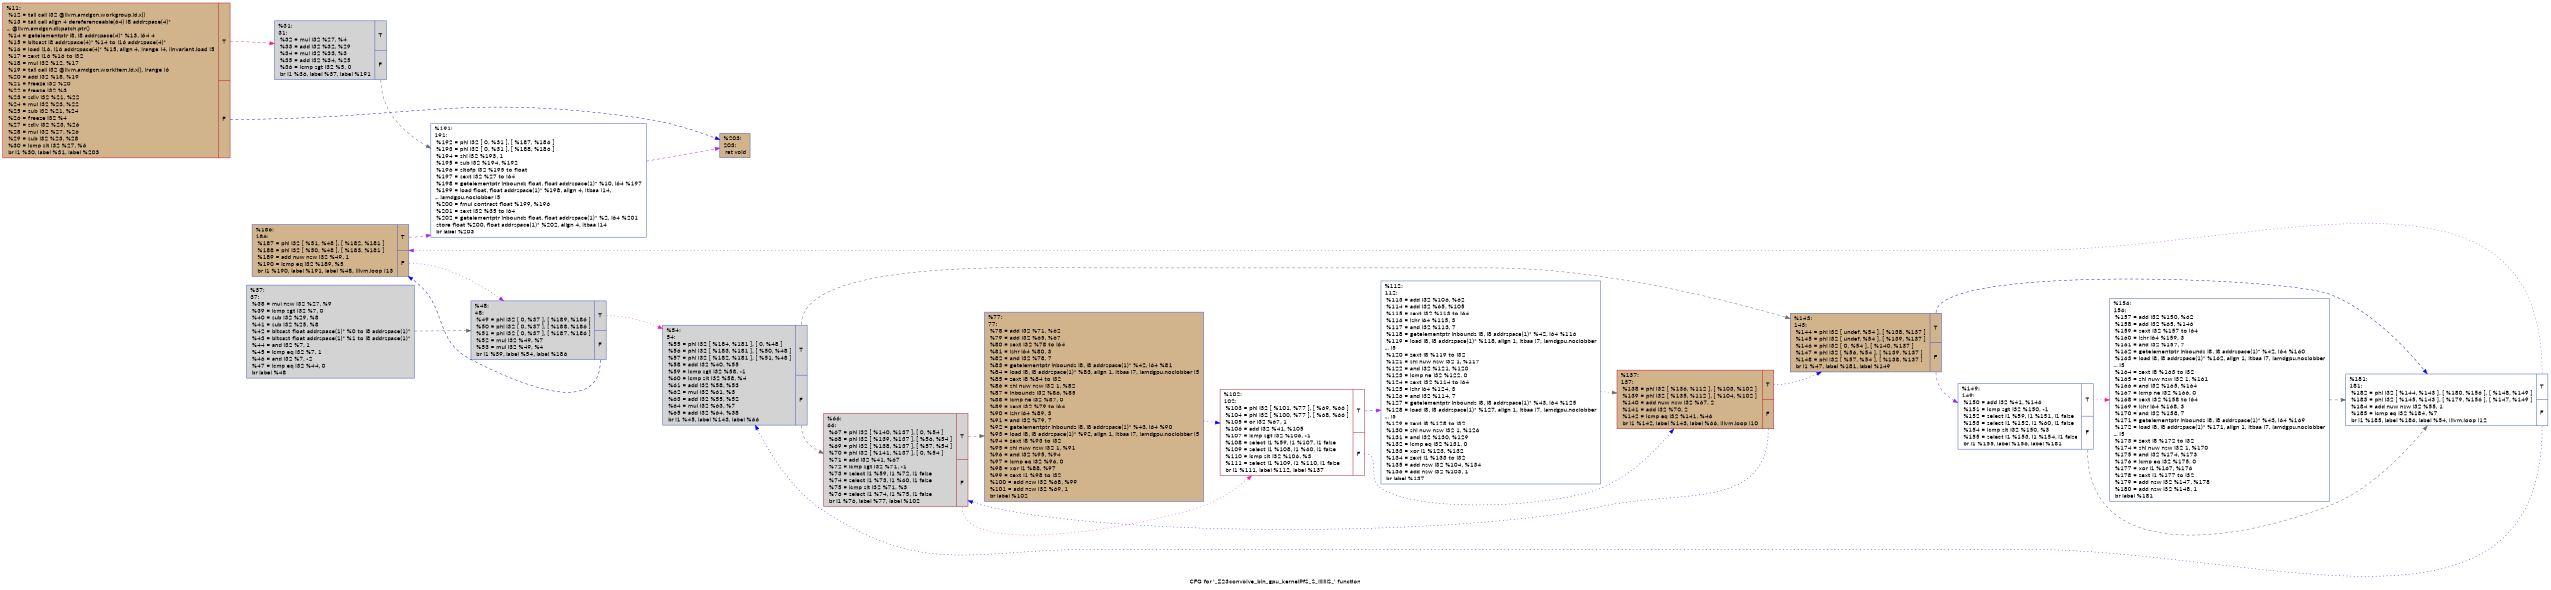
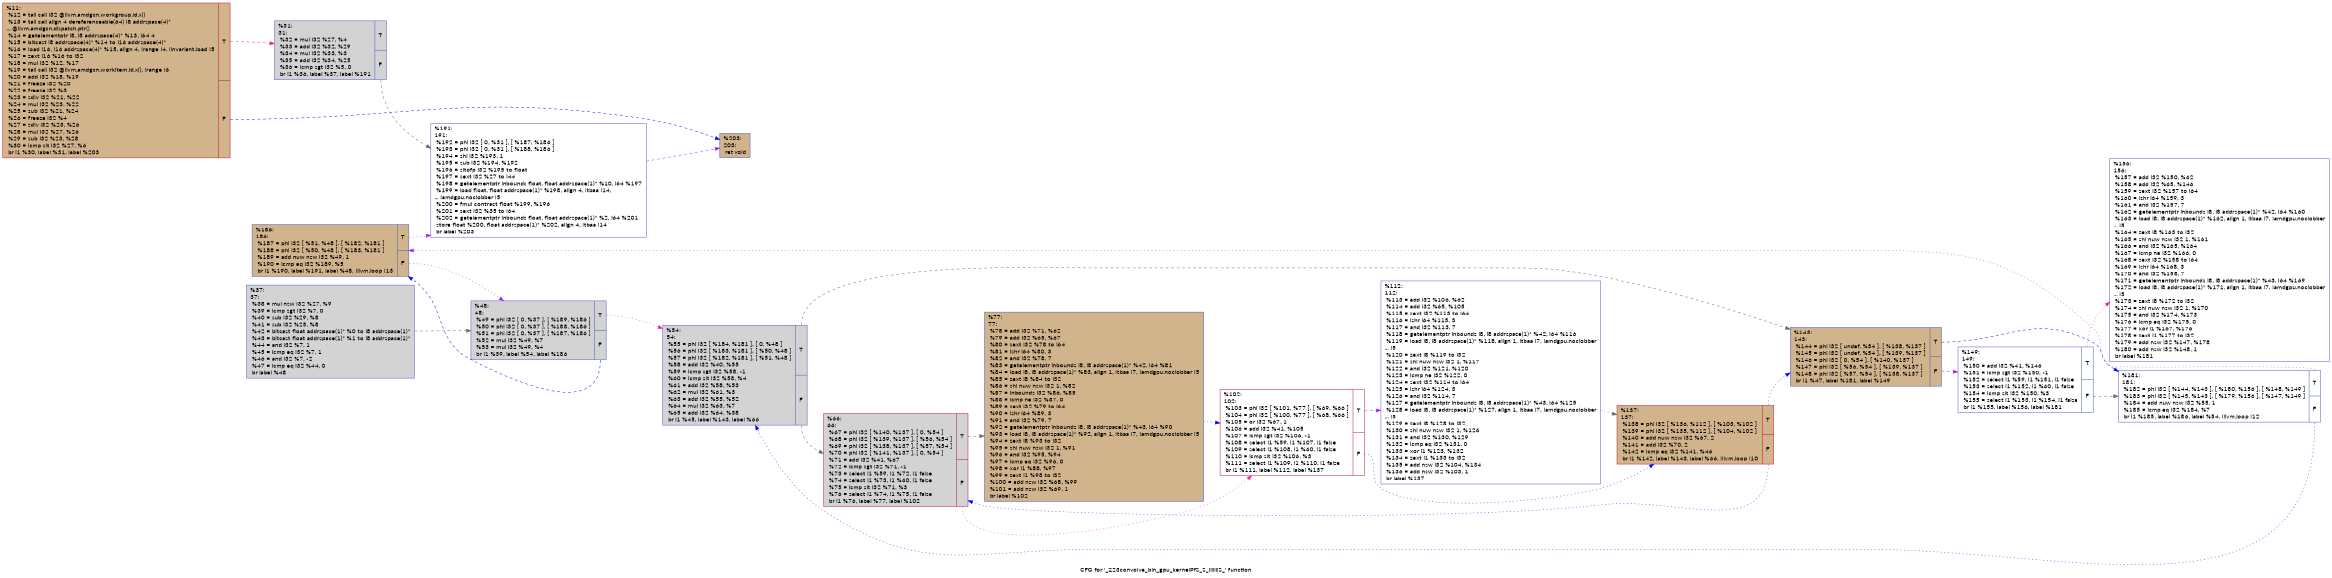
  digraph {
    fontname=Lato
    label="CFG for '_Z23convolve_bin_gpu_kernelPfS_S_iiiiiiiS_' function"
    rankdir=LR
    node [color="#3d50c3ff" fillcolor=tan fontname=Lato shape=record style=filled]
    edge [color=blue fontname=Lato style=dashed tailport=s0]
    n1 [color="#b70d28ff" label="{%11:\l  %12 = tail call i32 @llvm.amdgcn.workgroup.id.x()\l  %13 = tail call align 4 dereferenceable(64) i8 addrspace(4)*\l... @llvm.amdgcn.dispatch.ptr()\l  %14 = getelementptr i8, i8 addrspace(4)* %13, i64 4\l  %15 = bitcast i8 addrspace(4)* %14 to i16 addrspace(4)*\l  %16 = load i16, i16 addrspace(4)* %15, align 4, !range !4, !invariant.load !5\l  %17 = zext i16 %16 to i32\l  %18 = mul i32 %12, %17\l  %19 = tail call i32 @llvm.amdgcn.workitem.id.x(), !range !6\l  %20 = add i32 %18, %19\l  %21 = freeze i32 %20\l  %22 = freeze i32 %3\l  %23 = sdiv i32 %21, %22\l  %24 = mul i32 %23, %22\l  %25 = sub i32 %21, %24\l  %26 = freeze i32 %4\l  %27 = sdiv i32 %23, %26\l  %28 = mul i32 %27, %26\l  %29 = sub i32 %23, %28\l  %30 = icmp slt i32 %27, %6\l  br i1 %30, label %31, label %203\l|{<s0>T|<s1>F}}"]
    n2 [fillcolor=lightgrey label="{%31:\l31:                                               \l  %32 = mul i32 %27, %4\l  %33 = add i32 %32, %29\l  %34 = mul i32 %33, %3\l  %35 = add i32 %34, %25\l  %36 = icmp sgt i32 %5, 0\l  br i1 %36, label %37, label %191\l|{<s0>T|<s1>F}}"]
    n3 [label="{%203:\l203:                                              \l  ret void\l}"]
-   n4 [fillcolor=white label="{%191:\l191:                                              \l  %192 = phi i32 [ 0, %31 ], [ %187, %186 ]\l  %193 = phi i32 [ 0, %31 ], [ %188, %186 ]\l  %194 = shl i32 %193, 1\l  %195 = sub i32 %194, %192\l  %196 = sitofp i32 %195 to float\l  %197 = sext i32 %27 to i64\l  %198 = getelementptr inbounds float, float addrspace(1)* %10, i64 %197\l  %199 = load float, float addrspace(1)* %198, align 4, !tbaa !14,\l... !amdgpu.noclobber !5\l  %200 = fmul contract float %199, %196\l  %201 = sext i32 %35 to i64\l  %202 = getelementptr inbounds float, float addrspace(1)* %2, i64 %201\l  store float %200, float addrspace(1)* %202, align 4, !tbaa !14\l  br label %203\l}"]
+   n4 [fillcolor=white label="{%191:\l191:                                              \l  %192 = phi i32 [ 0, %31 ], [ %187, %186 ]\l  %193 = phi i32 [ 0, %31 ], [ %188, %186 ]\l  %194 = shl i32 %193, 1\l  %195 = sub i32 %194, %192\l  %196 = sitofp i32 %195 to float\l  %197 = sext i32 %27 to i44\l  %198 = getelementptr inbounds float, float addrspace(1)* %10, i64 %197\l  %199 = load float, float addrspace(1)* %198, align 4, !tbaa !14,\l... !amdgpu.noclobber !5\l  %200 = fmul contract float %199, %196\l  %201 = sext i32 %35 to i64\l  %202 = getelementptr inbounds float, float addrspace(1)* %2, i64 %201\l  store float %200, float addrspace(1)* %202, align 4, !tbaa !14\l  br label %203\l}"]
    n5 [fillcolor=lightgrey label="{%37:\l37:                                               \l  %38 = mul nsw i32 %27, %9\l  %39 = icmp sgt i32 %7, 0\l  %40 = sub i32 %29, %8\l  %41 = sub i32 %25, %8\l  %42 = bitcast float addrspace(1)* %0 to i8 addrspace(1)*\l  %43 = bitcast float addrspace(1)* %1 to i8 addrspace(1)*\l  %44 = and i32 %7, 1\l  %45 = icmp eq i32 %7, 1\l  %46 = and i32 %7, -2\l  %47 = icmp eq i32 %44, 0\l  br label %48\l}"]
    n6 [fillcolor=lightgrey label="{%48:\l48:                                               \l  %49 = phi i32 [ 0, %37 ], [ %189, %186 ]\l  %50 = phi i32 [ 0, %37 ], [ %188, %186 ]\l  %51 = phi i32 [ 0, %37 ], [ %187, %186 ]\l  %52 = mul i32 %49, %7\l  %53 = mul i32 %49, %4\l  br i1 %39, label %54, label %186\l|{<s0>T|<s1>F}}"]
    n7 [fillcolor=lightgrey label="{%54:\l54:                                               \l  %55 = phi i32 [ %184, %181 ], [ 0, %48 ]\l  %56 = phi i32 [ %183, %181 ], [ %50, %48 ]\l  %57 = phi i32 [ %182, %181 ], [ %51, %48 ]\l  %58 = add i32 %40, %55\l  %59 = icmp sgt i32 %58, -1\l  %60 = icmp slt i32 %58, %4\l  %61 = add i32 %58, %53\l  %62 = mul i32 %61, %3\l  %63 = add i32 %55, %52\l  %64 = mul i32 %63, %7\l  %65 = add i32 %64, %38\l  br i1 %45, label %143, label %66\l|{<s0>T|<s1>F}}"]
    n8 [label="{%186:\l186:                                              \l  %187 = phi i32 [ %51, %48 ], [ %182, %181 ]\l  %188 = phi i32 [ %50, %48 ], [ %183, %181 ]\l  %189 = add nuw nsw i32 %49, 1\l  %190 = icmp eq i32 %189, %5\l  br i1 %190, label %191, label %48, !llvm.loop !13\l|{<s0>T|<s1>F}}"]
    n9 [label="{%143:\l143:                                              \l  %144 = phi i32 [ undef, %54 ], [ %138, %137 ]\l  %145 = phi i32 [ undef, %54 ], [ %139, %137 ]\l  %146 = phi i32 [ 0, %54 ], [ %140, %137 ]\l  %147 = phi i32 [ %56, %54 ], [ %139, %137 ]\l  %148 = phi i32 [ %57, %54 ], [ %138, %137 ]\l  br i1 %47, label %181, label %149\l|{<s0>T|<s1>F}}"]
    n10 [color="#b70d28ff" fillcolor=lightgrey label="{%66:\l66:                                               \l  %67 = phi i32 [ %140, %137 ], [ 0, %54 ]\l  %68 = phi i32 [ %139, %137 ], [ %56, %54 ]\l  %69 = phi i32 [ %138, %137 ], [ %57, %54 ]\l  %70 = phi i32 [ %141, %137 ], [ 0, %54 ]\l  %71 = add i32 %41, %67\l  %72 = icmp sgt i32 %71, -1\l  %73 = select i1 %59, i1 %72, i1 false\l  %74 = select i1 %73, i1 %60, i1 false\l  %75 = icmp slt i32 %71, %3\l  %76 = select i1 %74, i1 %75, i1 false\l  br i1 %76, label %77, label %102\l|{<s0>T|<s1>F}}"]
    n11 [fillcolor=white label="{%181:\l181:                                              \l  %182 = phi i32 [ %144, %143 ], [ %180, %156 ], [ %148, %149 ]\l  %183 = phi i32 [ %145, %143 ], [ %179, %156 ], [ %147, %149 ]\l  %184 = add nuw nsw i32 %55, 1\l  %185 = icmp eq i32 %184, %7\l  br i1 %185, label %186, label %54, !llvm.loop !12\l|{<s0>T|<s1>F}}"]
    n12 [fillcolor=white label="{%149:\l149:                                              \l  %150 = add i32 %41, %146\l  %151 = icmp sgt i32 %150, -1\l  %152 = select i1 %59, i1 %151, i1 false\l  %153 = select i1 %152, i1 %60, i1 false\l  %154 = icmp slt i32 %150, %3\l  %155 = select i1 %153, i1 %154, i1 false\l  br i1 %155, label %156, label %181\l|{<s0>T|<s1>F}}"]
    n13 [label="{%77:\l77:                                               \l  %78 = add i32 %71, %62\l  %79 = add i32 %65, %67\l  %80 = sext i32 %78 to i64\l  %81 = lshr i64 %80, 3\l  %82 = and i32 %78, 7\l  %83 = getelementptr inbounds i8, i8 addrspace(1)* %42, i64 %81\l  %84 = load i8, i8 addrspace(1)* %83, align 1, !tbaa !7, !amdgpu.noclobber !5\l  %85 = zext i8 %84 to i32\l  %86 = shl nuw nsw i32 1, %82\l  %87 = inbounds i32 %86, %85\l  %88 = icmp ne i32 %87, 0\l  %89 = sext i32 %79 to i64\l  %90 = lshr i64 %89, 3\l  %91 = and i32 %79, 7\l  %92 = getelementptr inbounds i8, i8 addrspace(1)* %43, i64 %90\l  %93 = load i8, i8 addrspace(1)* %92, align 1, !tbaa !7, !amdgpu.noclobber !5\l  %94 = zext i8 %93 to i32\l  %95 = shl nuw nsw i32 1, %91\l  %96 = and i32 %95, %94\l  %97 = icmp eq i32 %96, 0\l  %98 = xor i1 %88, %97\l  %99 = zext i1 %98 to i32\l  %100 = add nsw i32 %68, %99\l  %101 = add nsw i32 %69, 1\l  br label %102\l}"]
    n14 [color="#b70d28ff" fillcolor=white label="{%102:\l102:                                              \l  %103 = phi i32 [ %101, %77 ], [ %69, %66 ]\l  %104 = phi i32 [ %100, %77 ], [ %68, %66 ]\l  %105 = or i32 %67, 1\l  %106 = add i32 %41, %105\l  %107 = icmp sgt i32 %106, -1\l  %108 = select i1 %59, i1 %107, i1 false\l  %109 = select i1 %108, i1 %60, i1 false\l  %110 = icmp slt i32 %106, %3\l  %111 = select i1 %109, i1 %110, i1 false\l  br i1 %111, label %112, label %137\l|{<s0>T|<s1>F}}"]
    n15 [fillcolor=white label="{%156:\l156:                                              \l  %157 = add i32 %150, %62\l  %158 = add i32 %65, %146\l  %159 = sext i32 %157 to i64\l  %160 = lshr i64 %159, 3\l  %161 = and i32 %157, 7\l  %162 = getelementptr inbounds i8, i8 addrspace(1)* %42, i64 %160\l  %163 = load i8, i8 addrspace(1)* %162, align 1, !tbaa !7, !amdgpu.noclobber\l... !5\l  %164 = zext i8 %163 to i32\l  %165 = shl nuw nsw i32 1, %161\l  %166 = and i32 %165, %164\l  %167 = icmp ne i32 %166, 0\l  %168 = sext i32 %158 to i64\l  %169 = lshr i64 %168, 3\l  %170 = and i32 %158, 7\l  %171 = getelementptr inbounds i8, i8 addrspace(1)* %43, i64 %169\l  %172 = load i8, i8 addrspace(1)* %171, align 1, !tbaa !7, !amdgpu.noclobber\l... !5\l  %173 = zext i8 %172 to i32\l  %174 = shl nuw nsw i32 1, %170\l  %175 = and i32 %174, %173\l  %176 = icmp eq i32 %175, 0\l  %177 = xor i1 %167, %176\l  %178 = zext i1 %177 to i32\l  %179 = add nsw i32 %147, %178\l  %180 = add nsw i32 %148, 1\l  br label %181\l}"]
    n16 [fillcolor=white label="{%112:\l112:                                              \l  %113 = add i32 %106, %62\l  %114 = add i32 %65, %105\l  %115 = sext i32 %113 to i64\l  %116 = lshr i64 %115, 3\l  %117 = and i32 %113, 7\l  %118 = getelementptr inbounds i8, i8 addrspace(1)* %42, i64 %116\l  %119 = load i8, i8 addrspace(1)* %118, align 1, !tbaa !7, !amdgpu.noclobber\l... !5\l  %120 = zext i8 %119 to i32\l  %121 = shl nuw nsw i32 1, %117\l  %122 = and i32 %121, %120\l  %123 = icmp ne i32 %122, 0\l  %124 = sext i32 %114 to i64\l  %125 = lshr i64 %124, 3\l  %126 = and i32 %114, 7\l  %127 = getelementptr inbounds i8, i8 addrspace(1)* %43, i64 %125\l  %128 = load i8, i8 addrspace(1)* %127, align 1, !tbaa !7, !amdgpu.noclobber\l... !5\l  %129 = zext i8 %128 to i32\l  %130 = shl nuw nsw i32 1, %126\l  %131 = and i32 %130, %129\l  %132 = icmp eq i32 %131, 0\l  %133 = xor i1 %123, %132\l  %134 = zext i1 %133 to i32\l  %135 = add nsw i32 %104, %134\l  %136 = add nsw i32 %103, 1\l  br label %137\l}"]
    n17 [color="#b70d28ff" label="{%137:\l137:                                              \l  %138 = phi i32 [ %136, %112 ], [ %103, %102 ]\l  %139 = phi i32 [ %135, %112 ], [ %104, %102 ]\l  %140 = add nuw nsw i32 %67, 2\l  %141 = add i32 %70, 2\l  %142 = icmp eq i32 %141, %46\l  br i1 %142, label %143, label %66, !llvm.loop !10\l|{<s0>T|<s1>F}}"]
    n1 -> n2 [color=deeppink]
    n1 -> n3 [tailport=s1]
    n2 -> n4 [color=gray40 tailport=s1]
    n4 -> n3 [color=purple]
    n5 -> n6 [color=gray40]
    n6 -> n7 [color=deeppink style=dotted]
    n6 -> n8 [tailport=s1]
    n7 -> n9 [color=gray40]
    n7 -> n10 [color=gray40 tailport=s1]
-   n8 -> n4 [color=purple]
+   n8 -> n4 [color=purple style=dotted]
    n8 -> n6 [color=purple style=dotted tailport=s1]
    n9 -> n11
    n9 -> n12 [color=purple tailport=s1]
    n10 -> n13 [color=gray40]
    n10 -> n14 [color=deeppink style=dotted tailport=s1]
    n11 -> n7 [style=dotted tailport=s1]
    n11 -> n8 [color=purple style=dotted]
    n12 -> n11 [color=gray40 tailport=s1]
    n12 -> n15 [color=deeppink style=dotted]
    n13 -> n14 [style=dotted]
    n14 -> n16 [color=purple]
    n14 -> n17 [style=dotted tailport=s1]
-   n15 -> n11 [color=gray40]
    n16 -> n17 [color=gray40 style=dotted]
    n17 -> n9 [style=dotted]
    n17 -> n10 [style=dotted tailport=s1]
  }
